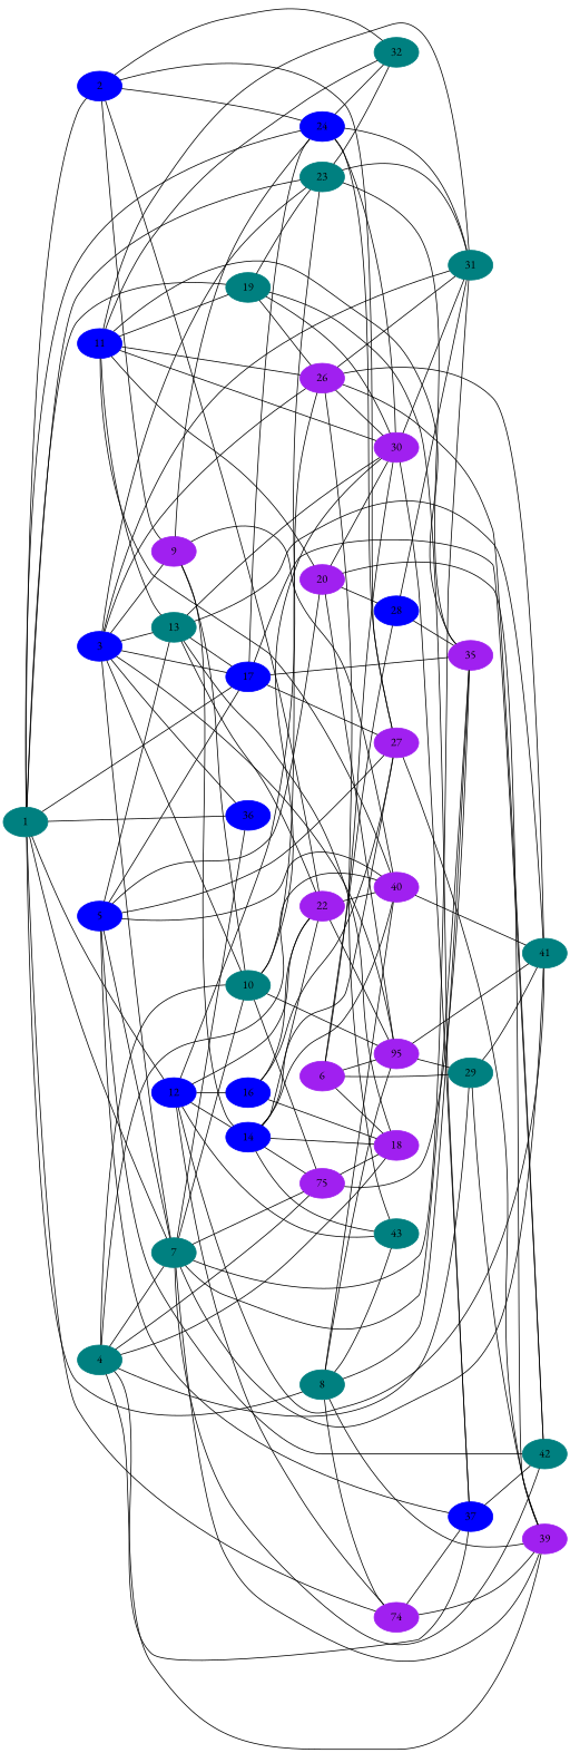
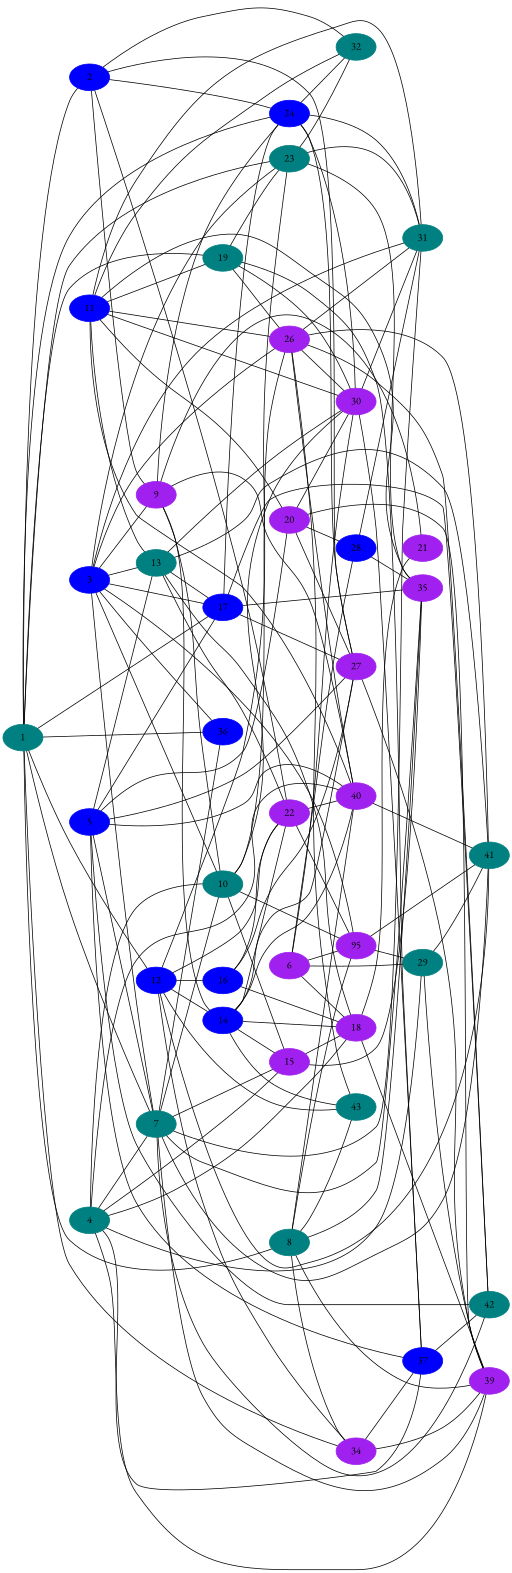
  graph {
    fontname="EB Garamond"
    rankdir=LR
    node [color=purple fontname="EB Garamond" style=filled]
    edge [fontname="EB Garamond" weight=1.0]
    1 [color=teal]
    2 [color=blue]
    7 [color=teal]
    8 [color=teal]
    12 [color=blue]
    17 [color=blue]
    19 [color=teal]
    23 [color=teal]
    24 [color=blue]
-   34 [label=74]
+   34
    36 [color=blue]
    9
    22
    27
    32 [color=teal]
    10 [color=teal]
    31 [color=teal]
-   15 [label=75]
+   15
    39
    42 [color=teal]
    35
    41 [color=teal]
    n23 [label=95]
    40
    43 [color=teal]
    14 [color=blue]
    16 [color=blue]
    26
    37 [color=blue]
    30
+   21
    3 [color=blue]
    13 [color=teal]
    18
    29 [color=teal]
    4 [color=teal]
    5 [color=blue]
    20
    28 [color=blue]
    6
    11 [color=blue]
    1 -- 2
    1 -- 7
    1 -- 8 [weight=2.0]
    1 -- 12
    1 -- 17
    1 -- 19
    1 -- 23
    1 -- 24
    1 -- 34
    1 -- 36 [weight=2.0]
    2 -- 24
    2 -- 9 [weight=3.0]
    2 -- 22
    2 -- 27
    2 -- 32
    7 -- 36
    7 -- 10
    7 -- 31
    7 -- 15
    7 -- 39
    7 -- 42
    7 -- 35
    7 -- 41
    8 -- 34
    8 -- 39
    8 -- 35
    8 -- n23
    8 -- 40
    8 -- 43
    12 -- 23 [weight=2.0]
    12 -- 34
    12 -- 22
    12 -- 41
    12 -- 43
    12 -- 14
    12 -- 16
    17 -- 24
    17 -- 27
    17 -- 42
    17 -- 35
    19 -- 23
    19 -- 26 [weight=2.0]
    19 -- 37
    19 -- 30
    23 -- 32
    23 -- 31
    23 -- 35
    24 -- 27
    24 -- 32
    24 -- 31
    24 -- 30
    34 -- 39
    34 -- 37
    9 -- 24
    9 -- 10
    9 -- 40
    9 -- 14
+   9 -- 21
    22 -- n23
    22 -- 40
    27 -- 39
    10 -- 15
    10 -- n23
    10 -- 26
    10 -- 30
    15 -- 35
    15 -- 18 [weight=2.0]
    n23 -- 41
    n23 -- 29 [weight=2.0]
    40 -- 41 [weight=2.0]
    14 -- 22
    14 -- 27
    14 -- 15
    14 -- 40
    14 -- 43
    14 -- 18
    16 -- 22
    16 -- 27
    16 -- 18
    26 -- 31
    26 -- 42
    26 -- 41
+   26 -- 40
    26 -- 43
    26 -- 30 [weight=2.0]
    37 -- 42
    30 -- 31
    30 -- 37
    3 -- 7
    3 -- 17
    3 -- 23
    3 -- 36
    3 -- 9
    3 -- 10
    3 -- 31
    3 -- n23
    3 -- 26
    3 -- 13
    13 -- 17
    13 -- 22
    13 -- 41
    13 -- 30
    13 -- 18
+   18 -- 39
+   18 -- 21
    29 -- 39
    29 -- 41
    4 -- 7
    4 -- 10
    4 -- 15 [weight=3.0]
    4 -- 39
    4 -- 40
    4 -- 37
    4 -- 18
    4 -- 29
    5 -- 7
    5 -- 17
    5 -- 27 [weight=2.0]
    5 -- 42 [weight=2.0]
    5 -- 40
    5 -- 37
    5 -- 13
    5 -- 20
    20 -- 39
-   20 -- n23
+   20 -- 27
    20 -- 30
    20 -- 28
    28 -- 31
    28 -- 35
    6 -- n23 [weight=4.0]
    6 -- 30
    6 -- 18
    6 -- 29
    6 -- 28
    11 -- 19
    11 -- 32
    11 -- 31
    11 -- 35
    11 -- 40
    11 -- 26
    11 -- 30
    11 -- 13
    11 -- 20
  }
